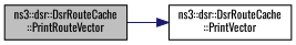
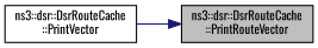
  digraph {
    rankdir=LR
    fontname=Oswald
    node [color=black fontname=Oswald fontsize=10 shape=record style=filled]
    n1 [fillcolor=grey75 fontcolor=black height=0.2 label="ns3::dsr::DsrRouteCache\l::PrintRouteVector" width=0.4]
    n2 [fillcolor=white height=0.2 label="ns3::dsr::DsrRouteCache\l::PrintVector" width=0.4]
-   n1 -> n2 [color=midnightblue fontname=Oswald fontsize=10 labelfontname=Helvetica labelfontsize=10 style=solid]
+   n2 -> n1 [color=midnightblue fontname=Oswald fontsize=10 labelfontname=Helvetica labelfontsize=10 style=solid]
  }
